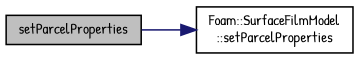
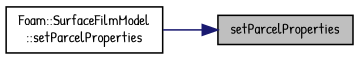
  digraph {
    rankdir=LR
    fontname="Patrick Hand"
    node [color=black fontname="Patrick Hand" fontsize=10 shape=record]
    n1 [fillcolor=grey75 fontcolor=black height=0.2 label=setParcelProperties style=filled width=0.4]
    n2 [height=0.2 label="Foam::SurfaceFilmModel\l::setParcelProperties" width=0.4]
-   n1 -> n2 [color=midnightblue fontname="Patrick Hand" fontsize=10 labelfontname=FreeSans labelfontsize=10 style=solid]
+   n2 -> n1 [color=midnightblue fontname="Patrick Hand" fontsize=10 labelfontname=FreeSans labelfontsize=10 style=solid]
  }
